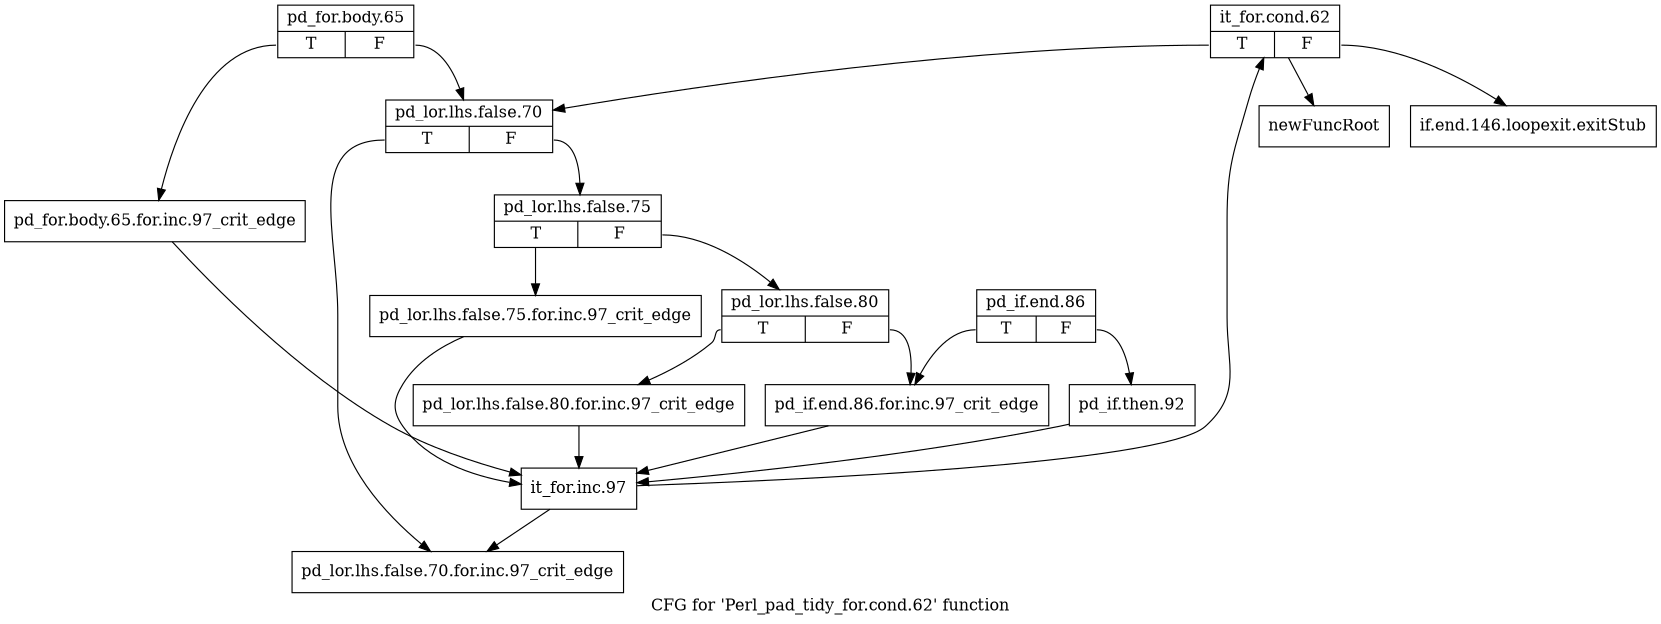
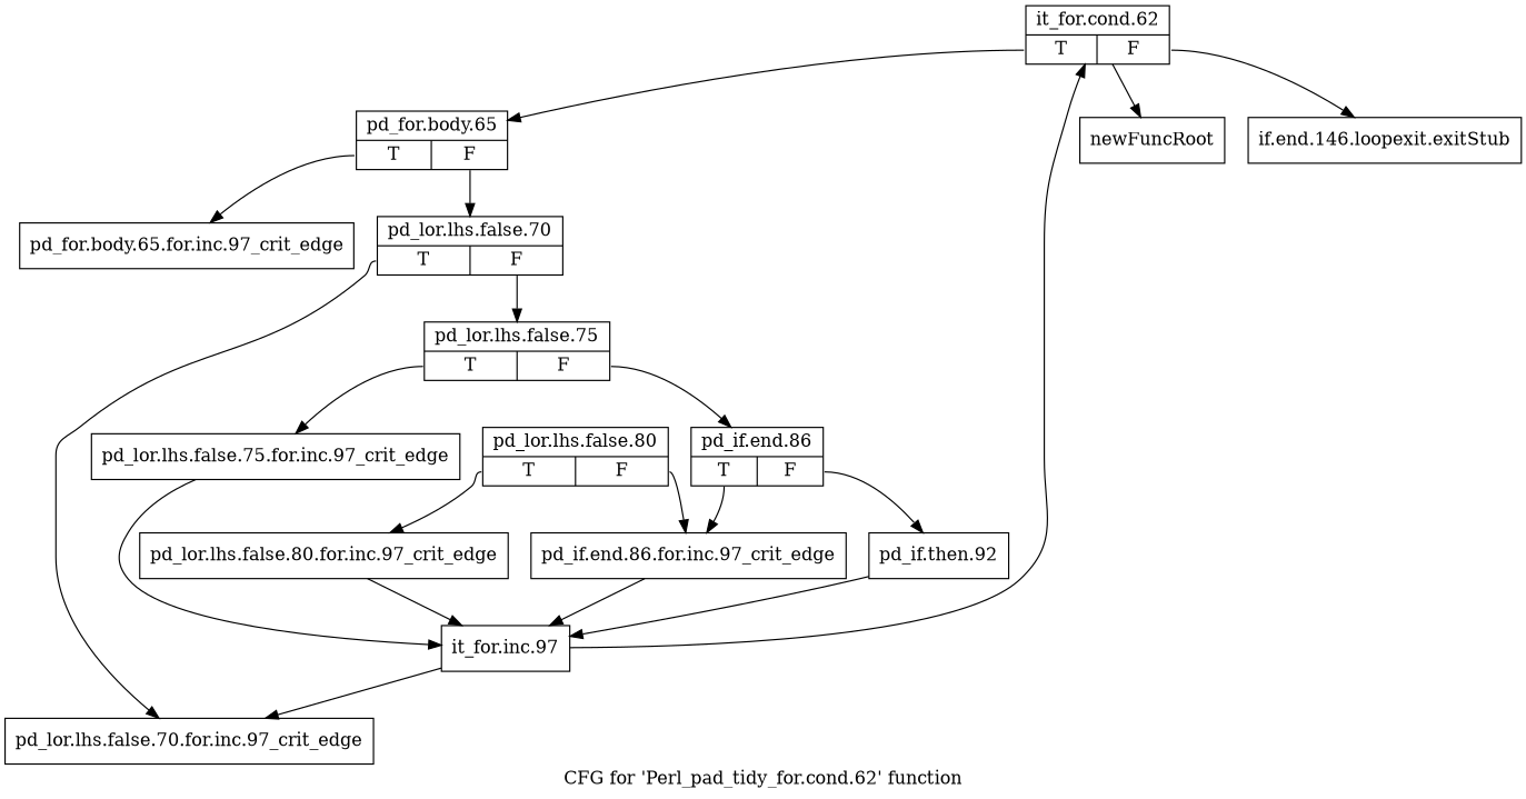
  digraph {
    label="CFG for 'Perl_pad_tidy_for.cond.62' function"
    node [shape=record]
    n1 [label="{newFuncRoot}"]
    n2 [label="{it_for.cond.62|{<s0>T|<s1>F}}"]
    n3 [label="{if.end.146.loopexit.exitStub}"]
    n4 [label="{pd_for.body.65|{<s0>T|<s1>F}}"]
    n5 [label="{pd_for.body.65.for.inc.97_crit_edge}"]
    n6 [label="{pd_lor.lhs.false.70|{<s0>T|<s1>F}}"]
    n7 [label="{it_for.inc.97}"]
    n8 [label="{pd_lor.lhs.false.70.for.inc.97_crit_edge}"]
    n9 [label="{pd_lor.lhs.false.75|{<s0>T|<s1>F}}"]
    n10 [label="{pd_lor.lhs.false.75.for.inc.97_crit_edge}"]
    n11 [label="{pd_lor.lhs.false.80|{<s0>T|<s1>F}}"]
    n12 [label="{pd_lor.lhs.false.80.for.inc.97_crit_edge}"]
    n13 [label="{pd_if.end.86.for.inc.97_crit_edge}"]
    n14 [label="{pd_if.end.86|{<s0>T|<s1>F}}"]
    n15 [label="{pd_if.then.92}"]
    n2 -> n1
    n2 -> n3 [tailport=s1]
-   n2 -> n6 [tailport=s0]
+   n2 -> n4 [tailport=s0]
    n4 -> n5 [tailport=s0]
    n4 -> n6 [tailport=s1]
-   n5 -> n7
    n6 -> n8 [tailport=s0]
    n6 -> n9 [tailport=s1]
    n7 -> n2
    n7 -> n8
    n9 -> n10 [tailport=s0]
-   n9 -> n11 [tailport=s1]
+   n9 -> n14 [tailport=s1]
    n10 -> n7
    n11 -> n12 [tailport=s0]
    n11 -> n13 [tailport=s1]
    n12 -> n7
    n13 -> n7
    n14 -> n13 [tailport=s0]
    n14 -> n15 [tailport=s1]
    n15 -> n7
  }
